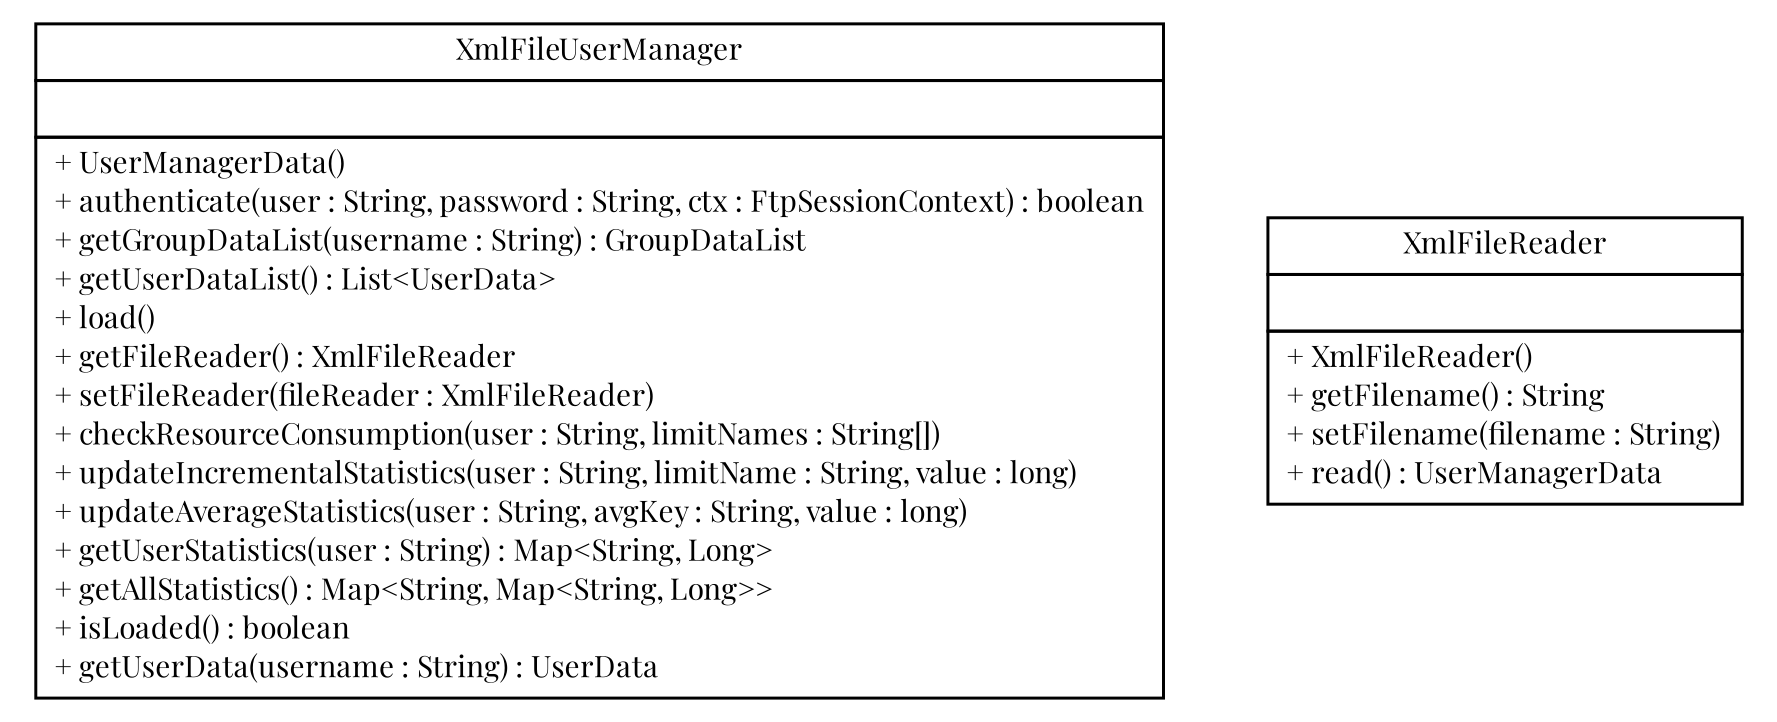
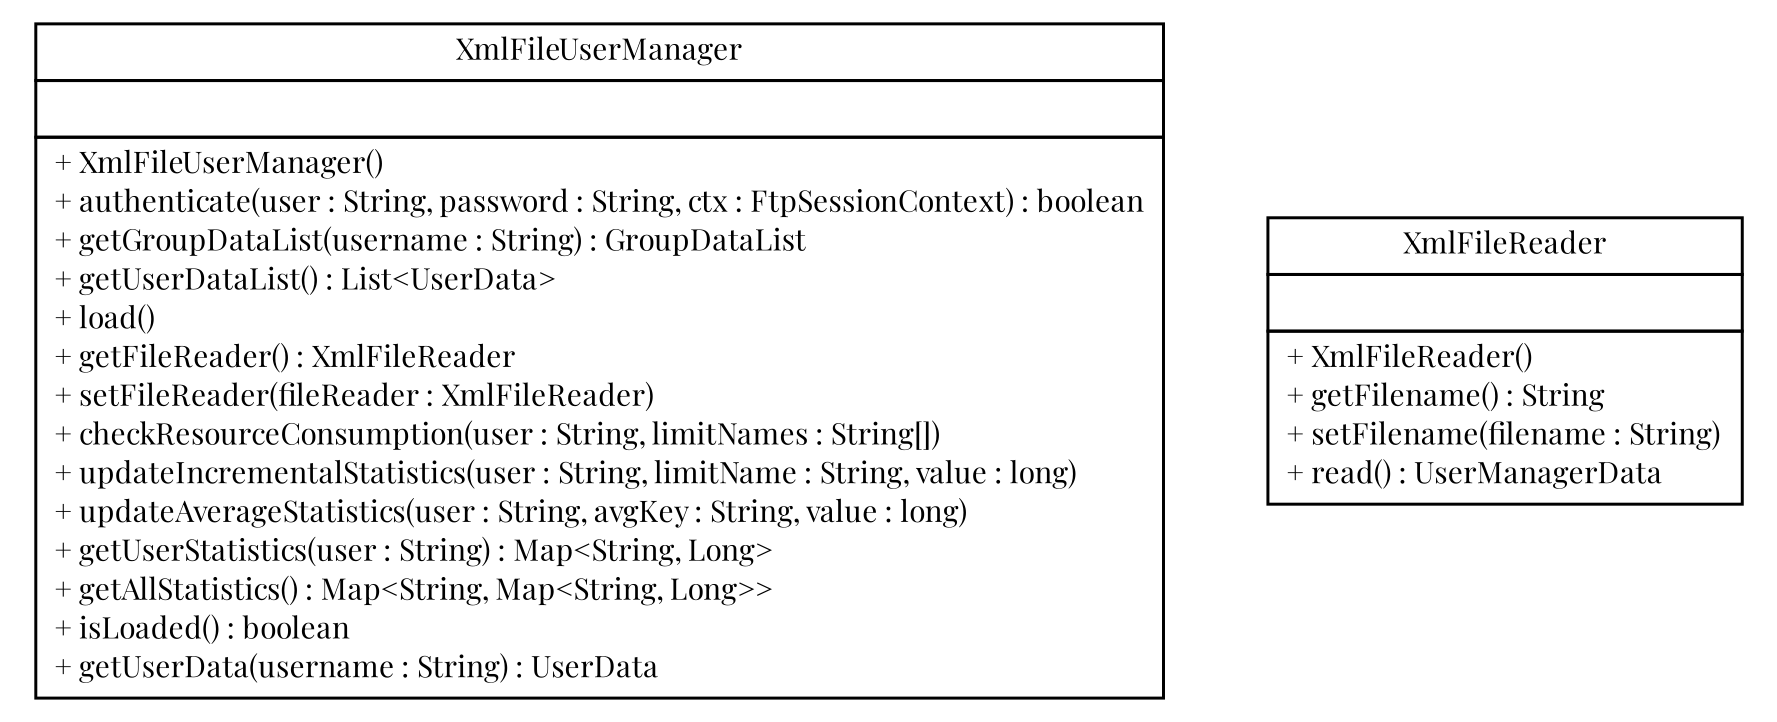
  digraph {
    nodesep=0.25
    ranksep=0.5
    fontname="Playfair Display"
    node [fontcolor=black fontname="Playfair Display" fontsize=10.0 shape=plaintext]
-   n1 [label=<<table title="com.apporiented.hermesftp.usermanager.impl.XmlFileUserManager" border="0" cellborder="1" cellspacing="0" cellpadding="2" port="p" href="./XmlFileUserManager.html"> 		<tr><td><table border="0" cellspacing="0" cellpadding="1"> <tr><td align="center" balign="center"> XmlFileUserManager </td></tr> 		</table></td></tr> 		<tr><td><table border="0" cellspacing="0" cellpadding="1"> <tr><td align="left" balign="left">  </td></tr> 		</table></td></tr> 		<tr><td><table border="0" cellspacing="0" cellpadding="1"> <tr><td align="left" balign="left"> + UserManagerData() </td></tr> <tr><td align="left" balign="left"> + authenticate(user : String, password : String, ctx : FtpSessionContext) : boolean </td></tr> <tr><td align="left" balign="left"> + getGroupDataList(username : String) : GroupDataList </td></tr> <tr><td align="left" balign="left"> + getUserDataList() : List&lt;UserData&gt; </td></tr> <tr><td align="left" balign="left"> + load() </td></tr> <tr><td align="left" balign="left"> + getFileReader() : XmlFileReader </td></tr> <tr><td align="left" balign="left"> + setFileReader(fileReader : XmlFileReader) </td></tr> <tr><td align="left" balign="left"> + checkResourceConsumption(user : String, limitNames : String[]) </td></tr> <tr><td align="left" balign="left"> + updateIncrementalStatistics(user : String, limitName : String, value : long) </td></tr> <tr><td align="left" balign="left"> + updateAverageStatistics(user : String, avgKey : String, value : long) </td></tr> <tr><td align="left" balign="left"> + getUserStatistics(user : String) : Map&lt;String, Long&gt; </td></tr> <tr><td align="left" balign="left"> + getAllStatistics() : Map&lt;String, Map&lt;String, Long&gt;&gt; </td></tr> <tr><td align="left" balign="left"> + isLoaded() : boolean </td></tr> <tr><td align="left" balign="left"> + getUserData(username : String) : UserData </td></tr> 		</table></td></tr> 		</table>>]
+   n1 [label=<<table title="com.apporiented.hermesftp.usermanager.impl.XmlFileUserManager" border="0" cellborder="1" cellspacing="0" cellpadding="2" port="p" href="./XmlFileUserManager.html"> 		<tr><td><table border="0" cellspacing="0" cellpadding="1"> <tr><td align="center" balign="center"> XmlFileUserManager </td></tr> 		</table></td></tr> 		<tr><td><table border="0" cellspacing="0" cellpadding="1"> <tr><td align="left" balign="left">  </td></tr> 		</table></td></tr> 		<tr><td><table border="0" cellspacing="0" cellpadding="1"> <tr><td align="left" balign="left"> + XmlFileUserManager() </td></tr> <tr><td align="left" balign="left"> + authenticate(user : String, password : String, ctx : FtpSessionContext) : boolean </td></tr> <tr><td align="left" balign="left"> + getGroupDataList(username : String) : GroupDataList </td></tr> <tr><td align="left" balign="left"> + getUserDataList() : List&lt;UserData&gt; </td></tr> <tr><td align="left" balign="left"> + load() </td></tr> <tr><td align="left" balign="left"> + getFileReader() : XmlFileReader </td></tr> <tr><td align="left" balign="left"> + setFileReader(fileReader : XmlFileReader) </td></tr> <tr><td align="left" balign="left"> + checkResourceConsumption(user : String, limitNames : String[]) </td></tr> <tr><td align="left" balign="left"> + updateIncrementalStatistics(user : String, limitName : String, value : long) </td></tr> <tr><td align="left" balign="left"> + updateAverageStatistics(user : String, avgKey : String, value : long) </td></tr> <tr><td align="left" balign="left"> + getUserStatistics(user : String) : Map&lt;String, Long&gt; </td></tr> <tr><td align="left" balign="left"> + getAllStatistics() : Map&lt;String, Map&lt;String, Long&gt;&gt; </td></tr> <tr><td align="left" balign="left"> + isLoaded() : boolean </td></tr> <tr><td align="left" balign="left"> + getUserData(username : String) : UserData </td></tr> 		</table></td></tr> 		</table>>]
    n2 [label=<<table title="com.apporiented.hermesftp.usermanager.impl.XmlFileReader" border="0" cellborder="1" cellspacing="0" cellpadding="2" port="p" href="./XmlFileReader.html"> 		<tr><td><table border="0" cellspacing="0" cellpadding="1"> <tr><td align="center" balign="center"> XmlFileReader </td></tr> 		</table></td></tr> 		<tr><td><table border="0" cellspacing="0" cellpadding="1"> <tr><td align="left" balign="left">  </td></tr> 		</table></td></tr> 		<tr><td><table border="0" cellspacing="0" cellpadding="1"> <tr><td align="left" balign="left"> + XmlFileReader() </td></tr> <tr><td align="left" balign="left"> + getFilename() : String </td></tr> <tr><td align="left" balign="left"> + setFilename(filename : String) </td></tr> <tr><td align="left" balign="left"> + read() : UserManagerData </td></tr> 		</table></td></tr> 		</table>>]
  }
